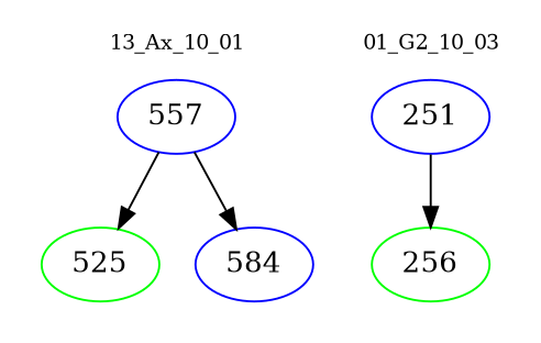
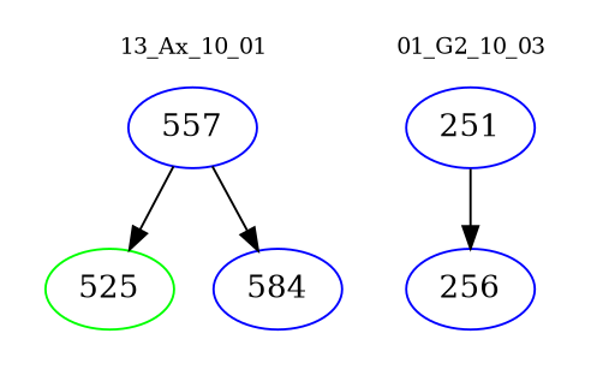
  digraph {
    node [color=blue]
    edge [color=black]
    n1 [label=557]
    n2 [color=green label=525]
    n3 [label=584]
    n4 [label=251]
-   n5 [color=green label=256]
+   n5 [label=256]
    subgraph cluster_1 {
      color=white
      fontsize=10
      label="13_Ax_10_01"
      n1
      n2
      n3
    }
    subgraph cluster_2 {
      color=white
      fontsize=10
      label="01_G2_10_03"
      n4
      n5
    }
    n1 -> n2
    n1 -> n3
    n4 -> n5
  }
